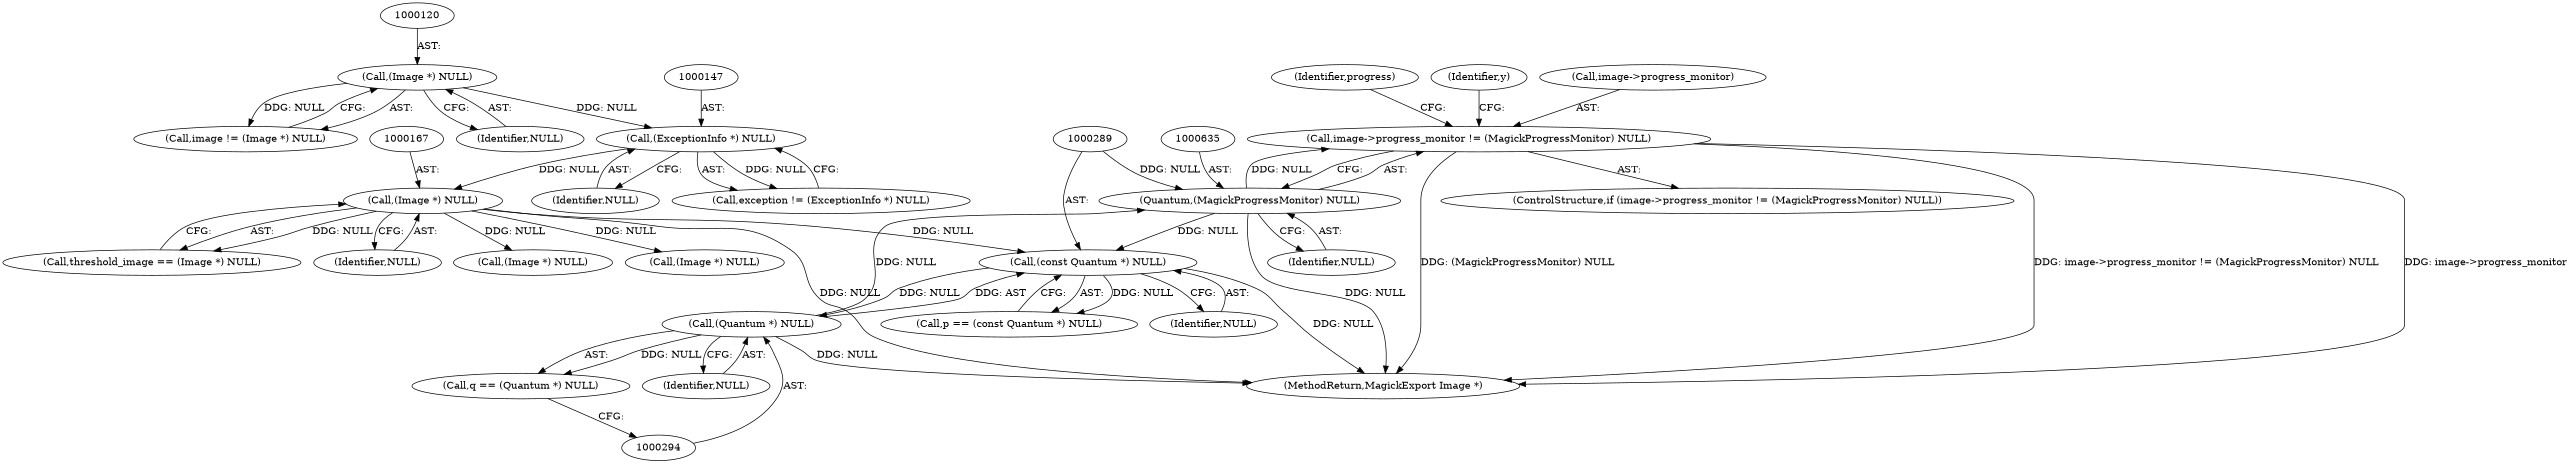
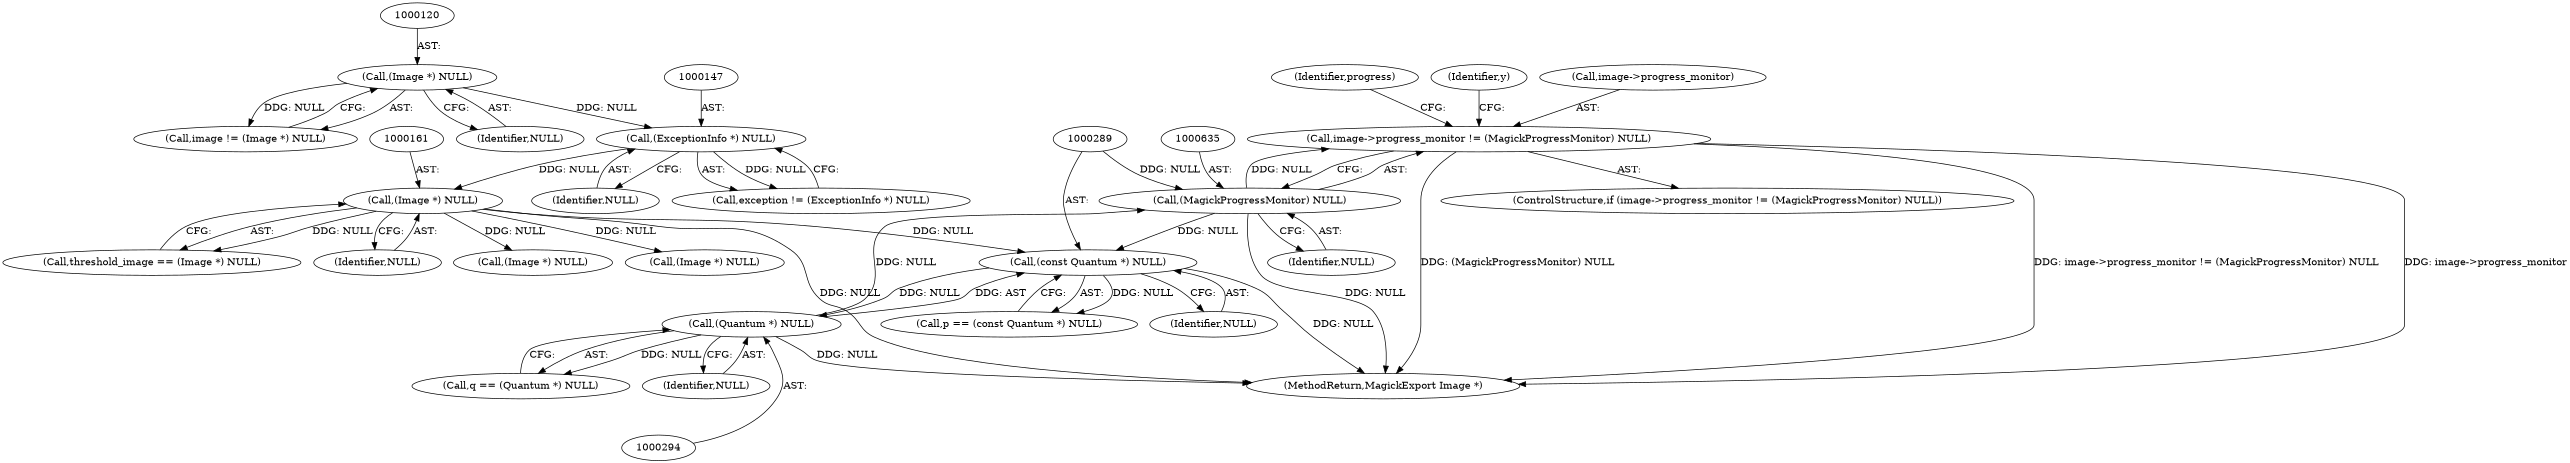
  digraph {
    n1 [label="(Call,image->progress_monitor != (MagickProgressMonitor) NULL)"]
-   n2 [label="(Quantum,(MagickProgressMonitor) NULL)"]
+   n2 [label="(Call,(MagickProgressMonitor) NULL)"]
    n3 [label="(ControlStructure,if (image->progress_monitor != (MagickProgressMonitor) NULL))"]
    n4 [label="(MethodReturn,MagickExport Image *)"]
    n5 [label="(Call,(const Quantum *) NULL)"]
    n6 [label="(Identifier,NULL)"]
    n7 [label="(Call,(Quantum *) NULL)"]
    n8 [label="(Call,p == (const Quantum *) NULL)"]
    n9 [label="(Identifier,NULL)"]
    n10 [label="(Call,q == (Quantum *) NULL)"]
    n11 [label="(Identifier,NULL)"]
    n12 [label="(Call,(Image *) NULL)"]
    n13 [label="(Call,(Image *) NULL)"]
    n14 [label="(Identifier,NULL)"]
    n15 [label="(Call,(Image *) NULL)"]
    n16 [label="(Call,threshold_image == (Image *) NULL)"]
    n17 [label="(Call,(ExceptionInfo *) NULL)"]
    n18 [label="(Call,exception != (ExceptionInfo *) NULL)"]
    n19 [label="(Identifier,NULL)"]
    n20 [label="(Call,(Image *) NULL)"]
    n21 [label="(Call,image != (Image *) NULL)"]
    n22 [label="(Identifier,NULL)"]
    n23 [label="(Call,image->progress_monitor)"]
    n24 [label="(Identifier,progress)"]
    n25 [label="(Identifier,y)"]
    1000635
    1000289
-   1000167
+   1000167 [label=1000161]
    1000147
    1000120
    1000294
    n1 -> n2 [label="CFG: "]
    n1 -> n3 [label="AST: "]
    n1 -> n4 [label="DDG: image->progress_monitor != (MagickProgressMonitor) NULL"]
    n1 -> n4 [label="DDG: image->progress_monitor"]
    n1 -> n4 [label="DDG: (MagickProgressMonitor) NULL"]
    n2 -> n1 [label="AST: "]
    n2 -> n1 [label="DDG: NULL"]
    n2 -> n4 [label="DDG: NULL"]
    n2 -> n5 [label="DDG: NULL"]
    n2 -> n6 [label="CFG: "]
    n5 -> n4 [label="DDG: NULL"]
    n5 -> n7 [label="DDG: NULL"]
    n5 -> n8 [label="AST: "]
    n5 -> n8 [label="DDG: NULL"]
    n5 -> n9 [label="CFG: "]
    n6 -> n2 [label="AST: "]
    n7 -> n2 [label="DDG: NULL"]
    n7 -> n4 [label="DDG: NULL"]
    n7 -> n5 [label="DDG: AST"]
    n7 -> n10 [label="AST: "]
    n7 -> n10 [label="DDG: NULL"]
    n7 -> n11 [label="CFG: "]
    n8 -> n5 [label="CFG: "]
    n9 -> n5 [label="AST: "]
-   n10 -> 1000294 [label="CFG: "]
+   n10 -> n7 [label="CFG: "]
    n11 -> n7 [label="AST: "]
    n12 -> n4 [label="DDG: NULL"]
    n12 -> n5 [label="DDG: NULL"]
    n12 -> n13 [label="DDG: NULL"]
    n12 -> n14 [label="CFG: "]
    n12 -> n15 [label="DDG: NULL"]
    n12 -> n16 [label="AST: "]
    n12 -> n16 [label="DDG: NULL"]
    n14 -> n12 [label="AST: "]
    n16 -> n12 [label="CFG: "]
    n17 -> n12 [label="DDG: NULL"]
    n17 -> n18 [label="AST: "]
    n17 -> n18 [label="DDG: NULL"]
    n17 -> n19 [label="CFG: "]
    n18 -> n17 [label="CFG: "]
    n19 -> n17 [label="AST: "]
    n20 -> n17 [label="DDG: NULL"]
    n20 -> n21 [label="AST: "]
    n20 -> n21 [label="DDG: NULL"]
    n20 -> n22 [label="CFG: "]
    n21 -> n20 [label="CFG: "]
    n22 -> n20 [label="AST: "]
    n23 -> n1 [label="AST: "]
    n24 -> n1 [label="CFG: "]
    n25 -> n1 [label="CFG: "]
    1000635 -> n2 [label="AST: "]
    1000289 -> n2 [label="DDG: NULL"]
    1000289 -> n5 [label="AST: "]
    1000167 -> n12 [label="AST: "]
    1000147 -> n17 [label="AST: "]
    1000120 -> n20 [label="AST: "]
    1000294 -> n7 [label="AST: "]
  }
